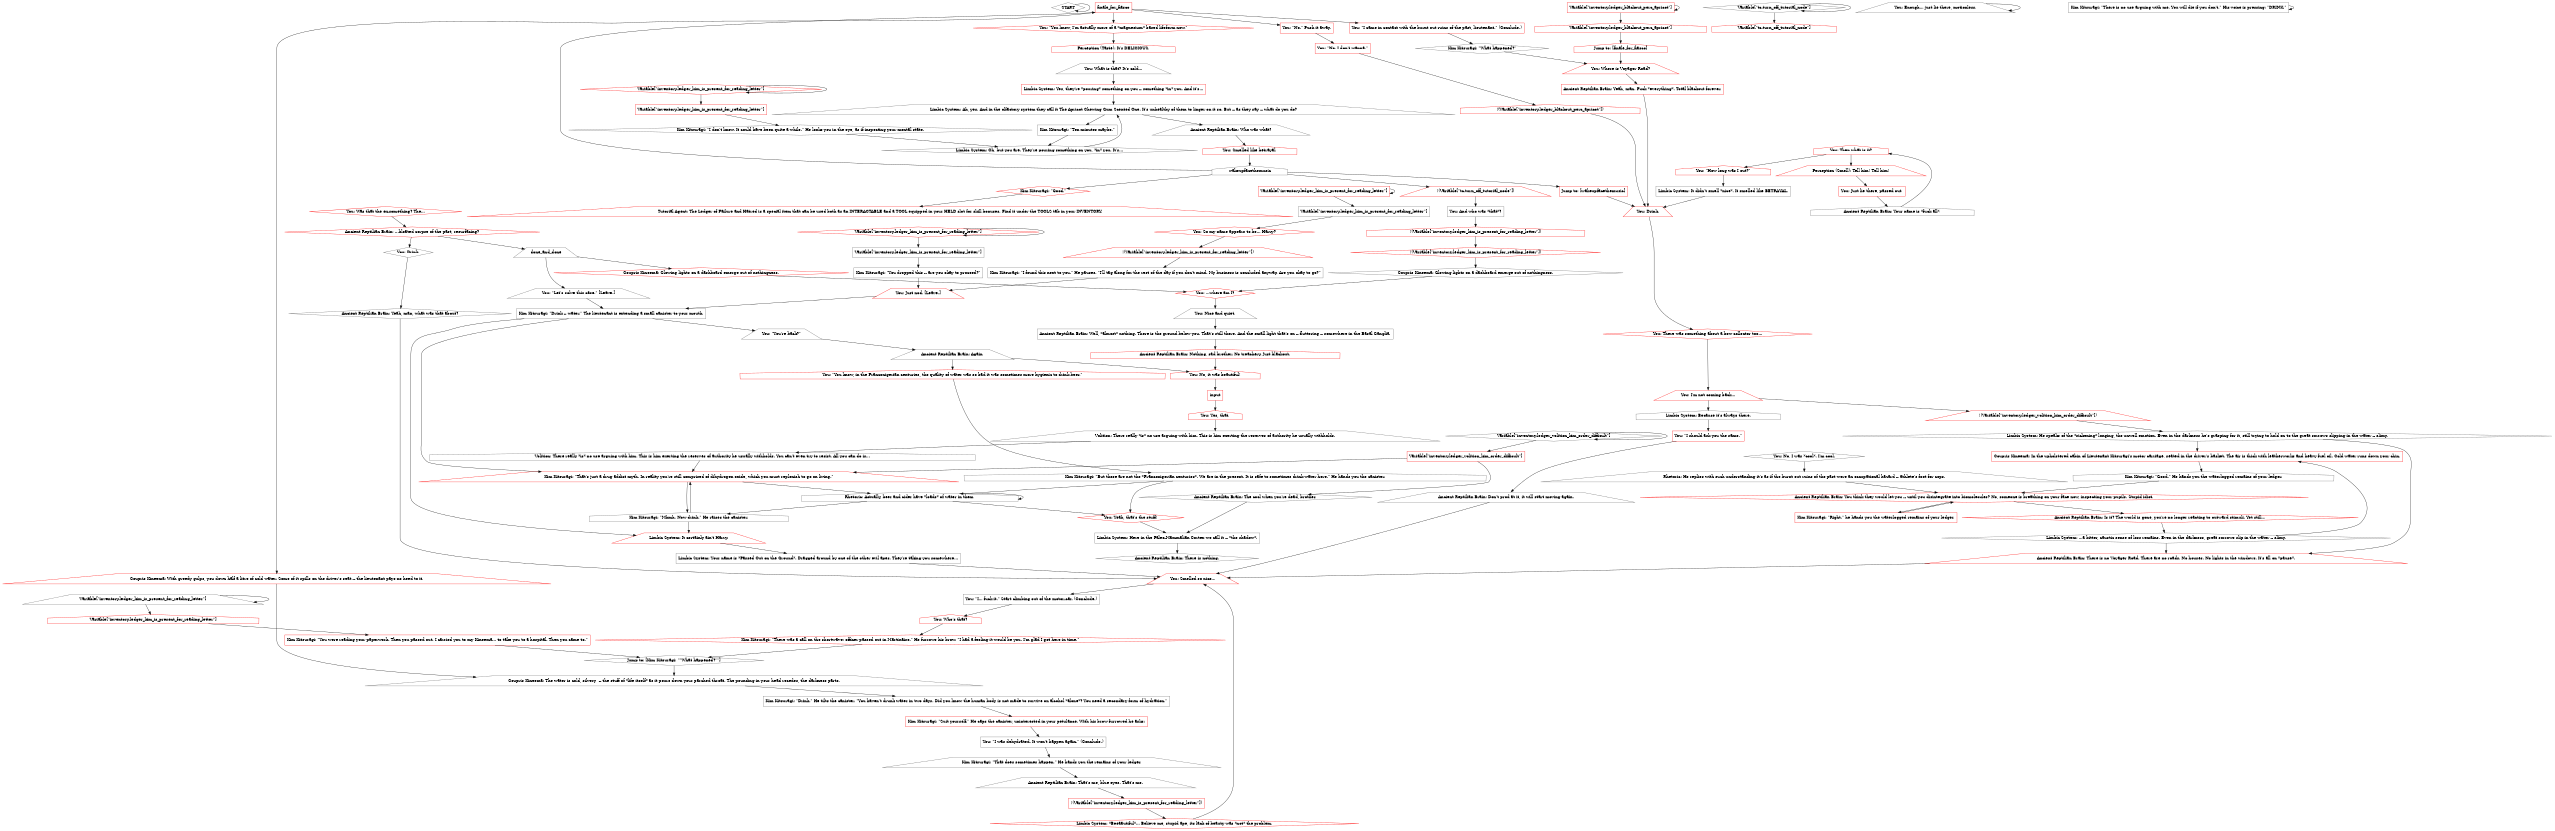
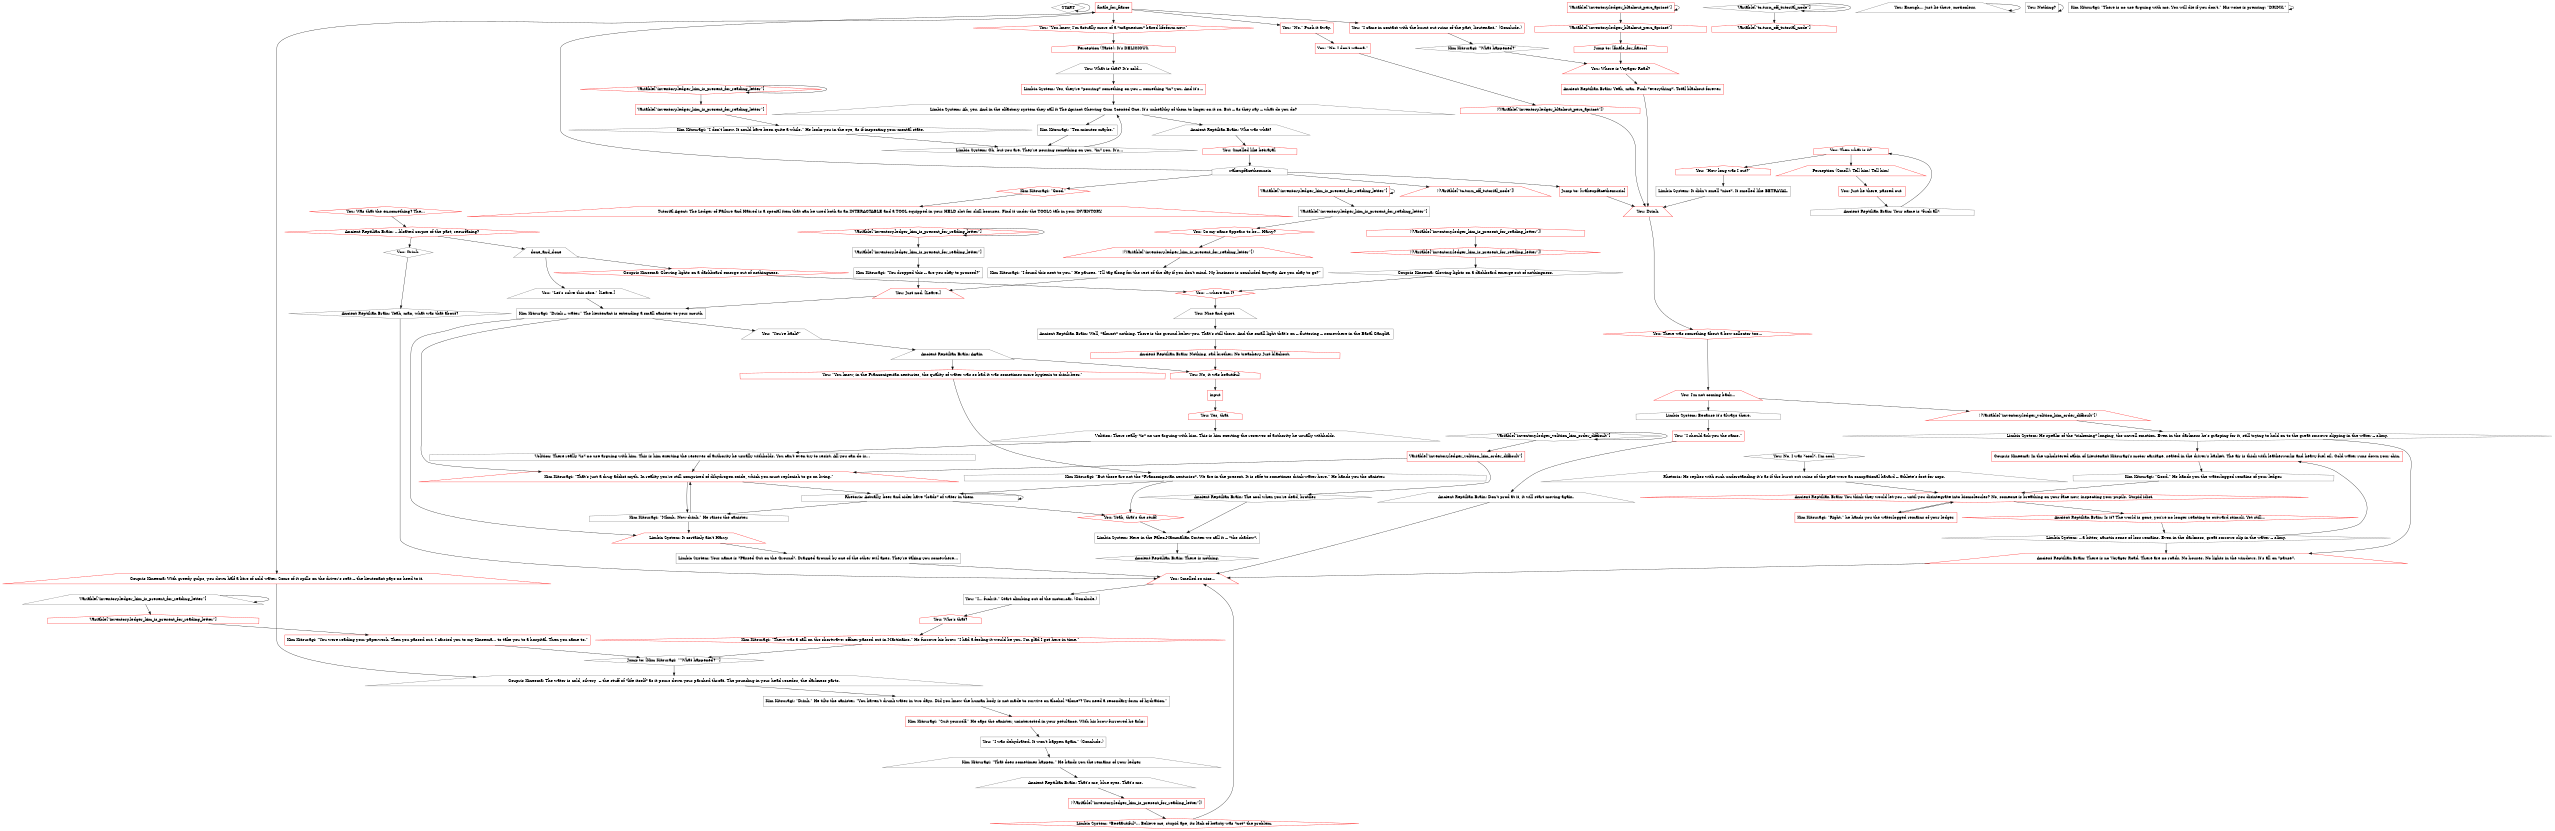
  digraph {
    node [color=red shape=box]
    n1 [color=gray40 label=START shape=diamond]
    n2 [label=input]
    n3 [label="You: Yes, that." shape=house]
    n4 [color=gray40 label="Volition: There really *is* no use arguing with him. This is him exerting the reserves of authority he usually withholds." shape=trapezium]
    n5 [label="Limbic System: *Beeaautiful*... Believe me, stupid ape, its lack of beauty was *not* the problem." shape=diamond]
    n6 [label="You: Smelled so nice..." shape=trapezium]
    n7 [color=gray40 label="You: \"I... fuck it.\" Start climbing out of the motor-car. (Conclude.)"]
    n8 [color=gray40 label="Kim Kitsuragi: \"I don't know. It could have been quite a while.\" He looks you in the eye, as if inspecting your mental state." shape=diamond]
    n9 [color=gray40 label="Limbic System: Oh, but you are. They're pouring something on you, *in* you. It's..." shape=diamond]
    n10 [color=gray40 label="Limbic System: Ah, yes. And in the olfactory system they call it The Apricot Chewing Gum Scented One. It's unhealthy of them to linger on it so. But -- as they say -- what do you do?" shape=trapezium]
    n11 [color=gray40 label="Kim Kitsuragi: \"You dropped this -- are you okay to proceed?\""]
    n12 [label="You: Just nod. [Leave.]" shape=trapezium]
    n13 [color=gray40 label="Kim Kitsuragi: \"Drink -- water.\" The lieutenant is extending a small canister to your mouth."]
    n14 [label="Coupris Kineema: Glowing lights on a dashboard emerge out of nothingness." shape=diamond]
    n15 [label="You: ...where am I?" shape=diamond]
    n16 [color=gray40 label="You: Nice and quiet." shape=trapezium]
    n17 [label="Kim Kitsuragi: \"That's just a drug addict myth. In reality you're still comprised of dihydrogen oxide, which you must replenish to go on living.\"" shape=trapezium]
    n18 [label="Limbic System: It certainly ain't Harry." shape=trapezium]
    n19 [color=gray40 label="You: \"You're back?\"" shape=trapezium]
    n20 [color=gray40 label=done_and_done shape=trapezium]
    n21 [color=gray40 label="You: \"Let's solve this case.\" [Leave.]" shape=trapezium]
    n22 [color=gray40 label="Volition: There really *is* no use arguing with him. This is him exerting the reserves of authority he usually withholds. You can't even try to resist. All you can do is..." shape=house]
    n23 [color=gray40 label="Ancient Reptilian Brain: There is nothing." shape=diamond]
    n24 [label="Perception (Smell): Tell him! Tell him!" shape=trapezium]
    n25 [label="You: Just lie there, passed out."]
    n26 [color=gray40 label="Limbic System: Because it's always there." shape=house]
    n27 [label="You: \"I should ask you the same.\""]
    n28 [color=gray40 label="Ancient Reptilian Brain: Don't prod at it, it will start moving again." shape=trapezium]
-   n29 [color=gray40 label="You: And who was *that*?"]
    n30 [label="!(Variable[\"inventory.ledger_kim_is_present_for_reading_letter\"])" shape=house]
    n31 [label="!(Variable[\"inventory.ledger_kim_is_present_for_reading_letter\"])" shape=diamond]
    n32 [label="Tutorial Agent: The Ledger of Failure and Hatred is a special item that can be used both as an INTERACTABLE and a TOOL equipped in your HELD slot for skill bonuses. Find it under the TOOLS tab in your INVENTORY." shape=trapezium]
    n33 [color=gray40 label="Variable[\"tc.turn_off_tutorial_node\"]" shape=diamond]
    n34 [label="Variable[\"tc.turn_off_tutorial_node\"]" shape=house]
    n35 [label="!(Variable[\"tc.turn_off_tutorial_node\"])" shape=trapezium]
    n36 [color=gray40 label="You: Enough... just lie there, motionless." shape=trapezium]
    n37 [label="Ancient Reptilian Brain: You think they would let you -- until you disintegrate into biomolecules? No, someone is breathing on your face now, inspecting your pupils. Stupid idiot." shape=diamond]
    n38 [label="Ancient Reptilian Brain: Is it? The world is gone, you're no longer reacting to outward stimuli. Yet still..." shape=diamond]
    n39 [label="Kim Kitsuragi: \"Right.\" he hands you the waterlogged remains of your ledger."]
    n40 [color=gray40 label="Limbic System: ...a bitter, caustic sense of loss remains. Even in the darkness, great sorrows slip in the water -- slimy." shape=diamond]
    n41 [label="Variable[\"inventory.ledger_kim_is_present_for_reading_letter\"]" shape=diamond]
    n42 [label="Variable[\"inventory.ledger_kim_is_present_for_reading_letter\"]"]
    n43 [label="!(Variable[\"inventory.ledger_kim_is_present_for_reading_letter\"])" shape=trapezium]
    n44 [color=gray40 label="Kim Kitsuragi: \"I found this next to you.\" He pauses. \"I'll tag along for the rest of the day if you don't mind. My business is concluded anyway. Are you okay to go?\""]
    n45 [color=gray40 label="Ancient Reptilian Brain: Your name is *fuck all*." shape=house]
    n46 [label="You: Then what is it?" shape=house]
    n47 [label="You: \"How long was I out?\"" shape=house]
    n48 [color=gray40 label="Ancient Reptilian Brain: Well, *almost* nothing. There is the ground below you. That's still there. And the small light that's on -- fluttering -- somewhere in the Basal Ganglia."]
    n49 [label="Ancient Reptilian Brain: Nothing, sad brother. No treachery. Just blackout." shape=house]
    n50 [label="You: No, it was beautiful!" shape=house]
    n51 [label="Coupris Kineema: In the upholstered cabin of Lieutenant Kitsuragi's motor carriage, seated in the driver's basket. The air is thick with leatherworks and heavy fuel oil. Cold water runs down your chin."]
    n52 [label="Ancient Reptilian Brain: There is no Voyager Road. There are no roads. No houses. No lights in the windows. It's all on *pause*." shape=trapezium]
    n53 [label="You: I'm not coming back..." shape=trapezium]
    n54 [label="!(Variable[\"inventory.ledger_volition_kim_order_difficult\"])" shape=trapezium]
    n55 [color=gray40 label="Limbic System: He speaks of the *sickening* longing, the unwell emotion. Even in the darkness he's grasping for it, still trying to hold on to the great sorrows slipping in the water -- slimy." shape=diamond]
    n56 [color=gray40 label="Ancient Reptilian Brain: Yeah, man, what was that about?" shape=diamond]
    n57 [color=gray40 label="Coupris Kineema: The water is cold, silvery  -- the stuff of *life itself* as it pours down your parched throat. The pounding in your head recedes, the darkness parts." shape=trapezium]
    n58 [color=gray40 label="Kim Kitsuragi: \"Drink.\" He tilts the canister. \"You haven't drunk water in two days. Did you know the human body is not made to survive on alcohol *alone*? You need a secondary form of hydration.\""]
    n59 [label="Kim Kitsuragi: \"Suit yourself.\" He caps the canister, uninterested in your petulance. With his brow furrowed he asks:"]
    n60 [color=gray40 label="Kim Kitsuragi: \"What happened?\"" shape=diamond]
    n61 [label="You: Where is Voyager Road?" shape=trapezium]
    n62 [label="Ancient Reptilian Brain: Yeah, man. Fuck *everything*. Total blackout forever."]
    n63 [color=gray40 label="Kim Kitsuragi: \"That does sometimes happen.\" He hands you the remains of your ledger." shape=trapezium]
    n64 [color=gray40 label="Ancient Reptilian Brain: That's me, blue eyes. That's me." shape=trapezium]
    n65 [label="!(Variable[\"inventory.ledger_kim_is_present_for_reading_letter\"])"]
    n66 [color=gray40 label="You: What is that? It's cold..." shape=trapezium]
    n67 [label="Limbic System: Yes, they're *pouring* something on you -- something *in* you. And it's..."]
    n68 [label="Variable[\"inventory.ledger_kim_is_present_for_reading_letter\"]" shape=diamond]
    n69 [color=gray40 label="Variable[\"inventory.ledger_kim_is_present_for_reading_letter\"]"]
    n70 [color=gray40 label="Coupris Kineema: Glowing lights on a dashboard emerge out of nothingness." shape=diamond]
    n71 [label="Kim Kitsuragi: \"There was a call on the shortwave: officer passed out in Martinaise.\" He furrows his brow. \"I had a feeling it would be you. I'm glad I got here in time.\"" shape=diamond]
    n72 [color=gray40 label="Jump to: [Kim Kitsuragi: \"\"What happened?\"\"]" shape=diamond]
    n73 [color=gray40 label="Rhetoric: He replies with such understanding it's as if the burnt out ruins of the past were an occupational hazard -- athlete's foot for cops." shape=trapezium]
    n74 [color=gray40 label="Ancient Reptilian Brain: The cool when you're dead, brother." shape=diamond]
    n75 [color=gray40 label="Limbic System: Here in the Paleo-Mammalian Cortex we call it -- *the shadow*."]
    n76 [label="You: \"No.\" Push it away."]
    n77 [label="You: \"No. I don't wanna.\""]
    n78 [label="!(Variable[\"inventory.ledger_blackout_perc_apricot\"])" shape=house]
    n79 [color=gray40 label="Ancient Reptilian Brain: Again." shape=trapezium]
    n80 [label="You: \"You know, in the Franconigerian centuries, the quality of water was so bad it was sometimes more hygienic to drink beer.\"" shape=house]
    n81 [color=gray40 label="Kim Kitsuragi: \"But these are not the *Franconigerian centuries*. We are in the present. It is safe to sometimes drink water here.\" He hands you the canister." shape=house]
    n82 [color=gray40 label="Kim Kitsuragi: \"Mhmh. Now drink.\" He raises the canister." shape=house]
    n83 [color=gray40 label="Rhetoric: Actually, beer and cider have *loads* of water in them." shape=house]
    n84 [color=gray40 label="Limbic System: Your name is *Passed Out on the Ground*. Dragged around by one of the other evil apes. They're taking you somewhere..."]
    n85 [label="You: Yeah, that's the stuff!" shape=diamond]
+   n86 [color=gray40 label="You: Nothing?"]
    n87 [label="You: Who's that?" shape=house]
    n88 [color=gray40 label="Kim Kitsuragi: \"Good.\" He hands you the waterlogged remains of your ledger." shape=house]
    n89 [label="Kim Kitsuragi: \"Good.\"" shape=diamond]
    n90 [label="You: Drink." shape=trapezium]
    n91 [label=finale_for_fiasco]
    n92 [label="Coupris Kineema: With greedy gulps, you down half a litre of cold water. Some of it spills on the driver's seat -- the lieutenant pays no heed to it." shape=trapezium]
    n93 [label="You: \"You know, I'm actually more of a *magnesium* based lifeform now.\"" shape=diamond]
    n94 [label="You: \"I came in contact with the burnt out ruins of the past, lieutenant.\" (Conclude.)"]
    n95 [label="Perception (Taste): It's DELICIOUS." shape=house]
    n96 [label="You: So my name appears to be... Harry?" shape=diamond]
    n97 [color=gray40 label="Kim Kitsuragi: \"Ten minutes maybe.\""]
    n98 [label="You: Smelled like betrayal." shape=house]
    n99 [color=gray40 label=wakeupfacethemusic shape=house]
    n100 [label="Jump to: [wakeupfacethemusic]"]
    n101 [color=gray40 label="Variable[\"inventory.ledger_volition_kim_order_difficult\"]" shape=diamond]
    n102 [label="Variable[\"inventory.ledger_volition_kim_order_difficult\"]"]
    n103 [color=gray40 label="Ancient Reptilian Brain: Who was what?" shape=trapezium]
    n104 [label="Jump to: [finale_for_fiasco]" shape=house]
    n105 [color=gray40 label="You: Drink." shape=diamond]
    n106 [label="Variable[\"inventory.ledger_blackout_perc_apricot\"]"]
    n107 [label="Variable[\"inventory.ledger_blackout_perc_apricot\"]" shape=house]
    n108 [label="You: There was something about a bow collector too..." shape=diamond]
    n109 [color=gray40 label="Kim Kitsuragi: \"There is no use arguing with me. You will die if you don't.\" His voice is pressing: \"DRINK.\""]
    n110 [color=gray40 label="Variable[\"inventory.ledger_kim_is_present_for_reading_letter\"]" shape=trapezium]
    n111 [label="Variable[\"inventory.ledger_kim_is_present_for_reading_letter\"]" shape=house]
    n112 [label="Kim Kitsuragi: \"You were reading your paperwork. Then you passed out. I carried you to my Kineema... to take you to a hospital. Then you came to.\""]
    n113 [color=gray40 label="Limbic System: It didn't smell *nice*. It smelled like BETRAYAL."]
    n114 [label="Variable[\"inventory.ledger_kim_is_present_for_reading_letter\"]"]
    n115 [color=gray40 label="Variable[\"inventory.ledger_kim_is_present_for_reading_letter\"]"]
    n116 [color=gray40 label="You: \"I was dehydrated. It won't happen again.\" (Conclude.)"]
    n117 [label="You: Was that the ex-something? The..." shape=diamond]
    n118 [label="Ancient Reptilian Brain: ...bloated corpse of the past, resurfacing?" shape=diamond]
    n119 [color=gray40 label="You: No, I was *cool*. I'm cool." shape=diamond]
    n1 -> n1
    n2 -> n3
    n3 -> n4
    n4 -> n22
    n5 -> n6
    n6 -> n7
    n7 -> n87
    n8 -> n9
    n9 -> n10
    n10 -> n97
    n10 -> n103
    n11 -> n12
    n12 -> n13
    n13 -> n17
    n13 -> n18
    n13 -> n19
    n14 -> n15
    n15 -> n16
    n16 -> n48
    n17 -> n82
    n17 -> n83
    n18 -> n84
    n19 -> n79
    n20 -> n14
    n20 -> n21
    n21 -> n13
    n22 -> n17
    n24 -> n25
    n25 -> n45
    n26 -> n27
    n27 -> n28
    n28 -> n6
-   n29 -> n30
    n30 -> n31
    n31 -> n70
    n33 -> n33
    n33 -> n34
-   n35 -> n29
    n36 -> n36
    n37 -> n38
    n37 -> n39
    n38 -> n40
    n39 -> n37
    n40 -> n51
    n40 -> n52
    n41 -> n41
    n41 -> n42
    n42 -> n8
    n43 -> n44
    n44 -> n12
    n45 -> n46
    n46 -> n24
    n46 -> n47
    n47 -> n113
    n48 -> n49
    n49 -> n50
    n50 -> n2
    n51 -> n88
    n52 -> n6
    n53 -> n26
    n53 -> n54
    n54 -> n55
    n55 -> n51
    n55 -> n52
    n56 -> n6
    n57 -> n58
    n58 -> n59
    n59 -> n116
    n60 -> n61
    n61 -> n62
    n62 -> n90
    n63 -> n64
    n64 -> n65
    n65 -> n5
    n66 -> n67
    n67 -> n10
    n68 -> n68
    n68 -> n69
    n69 -> n11
    n70 -> n15
    n71 -> n72
    n72 -> n57
    n73 -> n37
    n74 -> n75
    n75 -> n23
    n76 -> n77
    n77 -> n78
    n78 -> n90
    n79 -> n50
    n79 -> n80
    n80 -> n81
    n81 -> n83
    n81 -> n85
    n82 -> n17
    n82 -> n18
    n83 -> n82
    n83 -> n83
    n83 -> n85
    n84 -> n6
    n85 -> n75
+   n86 -> n86
    n87 -> n71
    n88 -> n37
    n89 -> n32
    n90 -> n108
    n91 -> n76
    n91 -> n92
    n91 -> n93
    n91 -> n94
    n92 -> n57
    n93 -> n95
    n94 -> n60
    n95 -> n66
    n96 -> n43
    n97 -> n9
    n98 -> n99
    n99 -> n35
    n99 -> n89
    n99 -> n91
    n99 -> n100
    n100 -> n90
    n101 -> n101
    n101 -> n102
    n102 -> n17
    n102 -> n74
    n103 -> n98
    n104 -> n61
    n105 -> n56
    n106 -> n106
    n106 -> n107
    n107 -> n104
    n108 -> n53
    n109 -> n109
    n110 -> n110
    n110 -> n111
    n111 -> n112
    n112 -> n72
    n113 -> n90
    n114 -> n114
    n114 -> n115
    n115 -> n96
    n116 -> n63
    n117 -> n118
    n118 -> n20
    n118 -> n105
    n119 -> n73
  }
